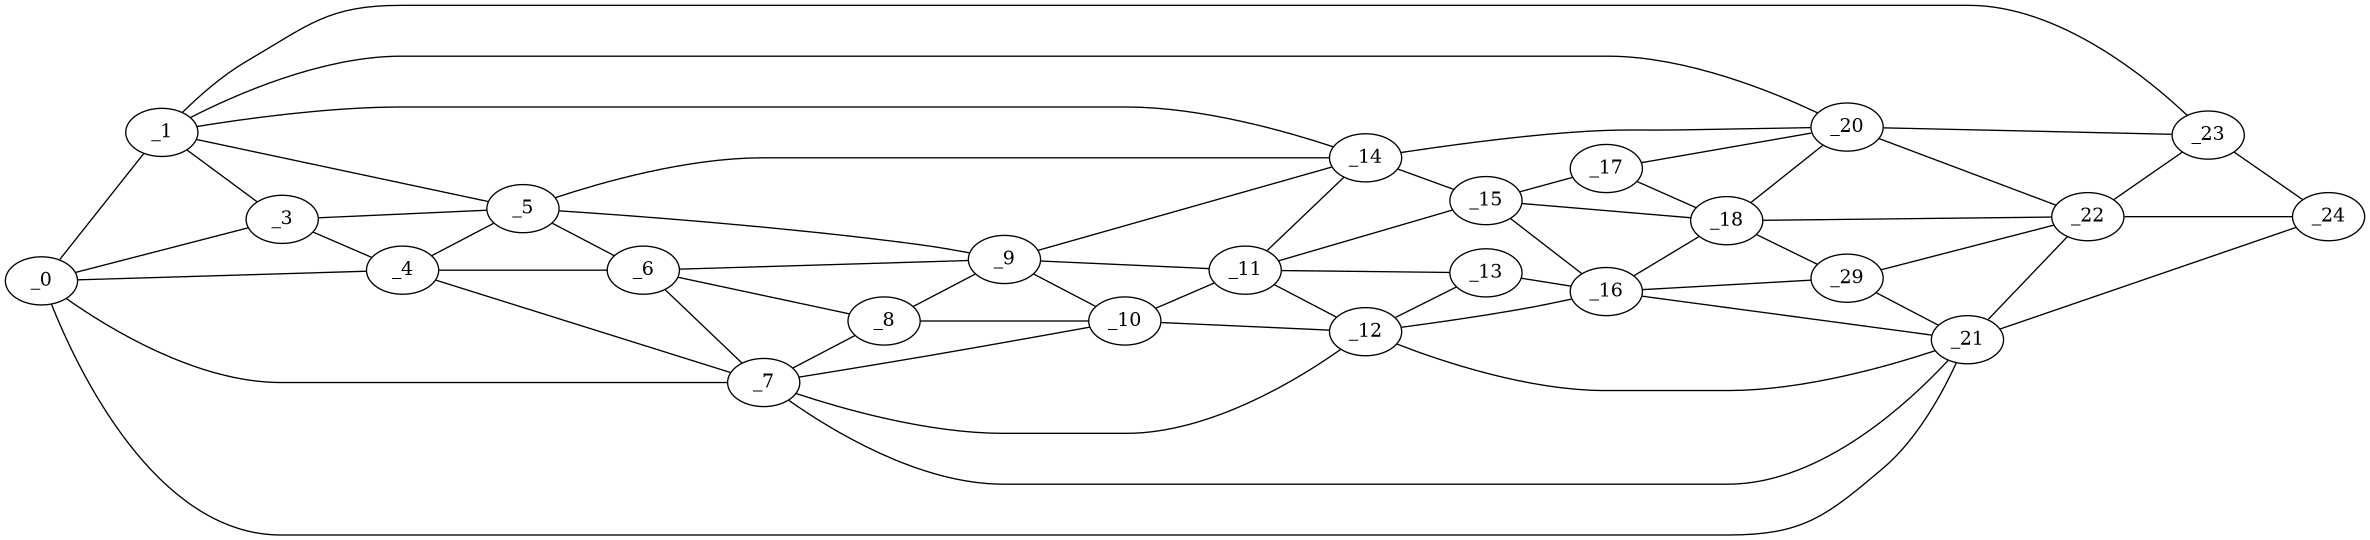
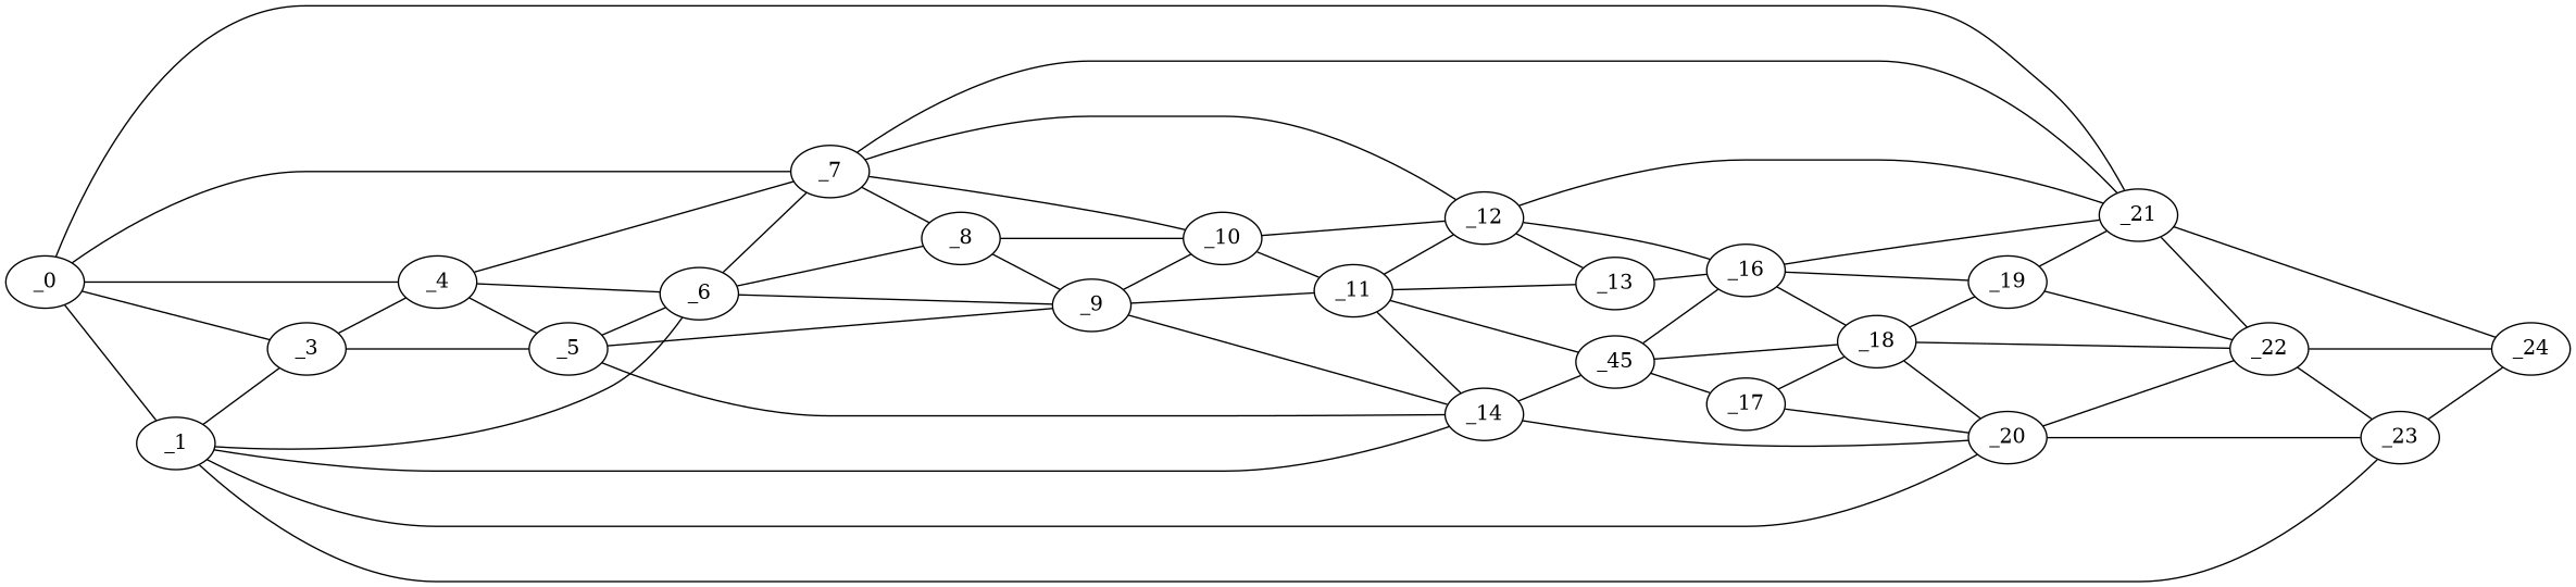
  graph {
    rankdir=LR
    node [x=118 y=57]
    edge [valence=2]
    _0 [x=6]
    _1 [x=12 y=82]
    _3 [x=13 y=68]
    _4 [x=25]
    _7 [x=42 y=54]
    _21 [y=46]
    _5 [x=30 y=78]
    _14 [x=83 y=74]
    _20 [x=109 y=72]
    _23 [x=125 y=71]
    _6 [x=34]
    _8 [x=46]
    _10 [x=64]
    _12 [x=71 y=53]
    _22 [y=63]
    _24 [x=126]
    _9 [x=51 y=73]
-   _15 [x=87 y=64]
+   _15 [x=87 y=64 label=_45]
    _11 [x=69 y=65]
    _13 [x=79 y=56]
    _16 [x=93 y=51]
    _17 [x=95 y=72]
    _18 [x=107 y=62]
-   _19 [x=108 y=49 label=_29]
+   _19 [x=108 y=49]
    _0 -- _1 [valence=1]
    _0 -- _3 [valence=1]
    _0 -- _4 [valence=1]
    _0 -- _7 [valence=1]
    _0 -- _21 [valence=1]
    _1 -- _3 [valence=1]
-   _1 -- _5
+   _1 -- _6
    _1 -- _14 [valence=1]
    _1 -- _20
    _1 -- _23 [valence=1]
    _3 -- _4
    _3 -- _5 [valence=1]
    _4 -- _7
    _4 -- _5
    _4 -- _6
    _7 -- _21
    _7 -- _8 [valence=1]
    _7 -- _10
    _7 -- _12
    _21 -- _22
    _21 -- _24 [valence=1]
    _5 -- _14 [valence=1]
    _5 -- _6
    _5 -- _9
    _14 -- _20
    _14 -- _15
    _20 -- _23 [valence=1]
    _20 -- _22
    _23 -- _24 [valence=1]
    _6 -- _7 [valence=1]
    _6 -- _8
    _6 -- _9
    _8 -- _10
    _8 -- _9 [valence=1]
    _10 -- _12 [valence=1]
    _10 -- _11
    _12 -- _21 [valence=1]
    _12 -- _13 [valence=1]
    _12 -- _16
    _22 -- _23
    _22 -- _24
    _9 -- _14
    _9 -- _10
    _9 -- _11 [valence=1]
    _15 -- _16 [valence=1]
    _15 -- _17
    _15 -- _18 [valence=1]
    _11 -- _14 [valence=1]
    _11 -- _12 [valence=1]
    _11 -- _15
    _11 -- _13 [valence=1]
    _13 -- _16
    _16 -- _21 [valence=1]
    _16 -- _18
    _16 -- _19
    _17 -- _20
    _17 -- _18
    _18 -- _20 [valence=1]
    _18 -- _22
    _18 -- _19
    _19 -- _21
    _19 -- _22
  }
